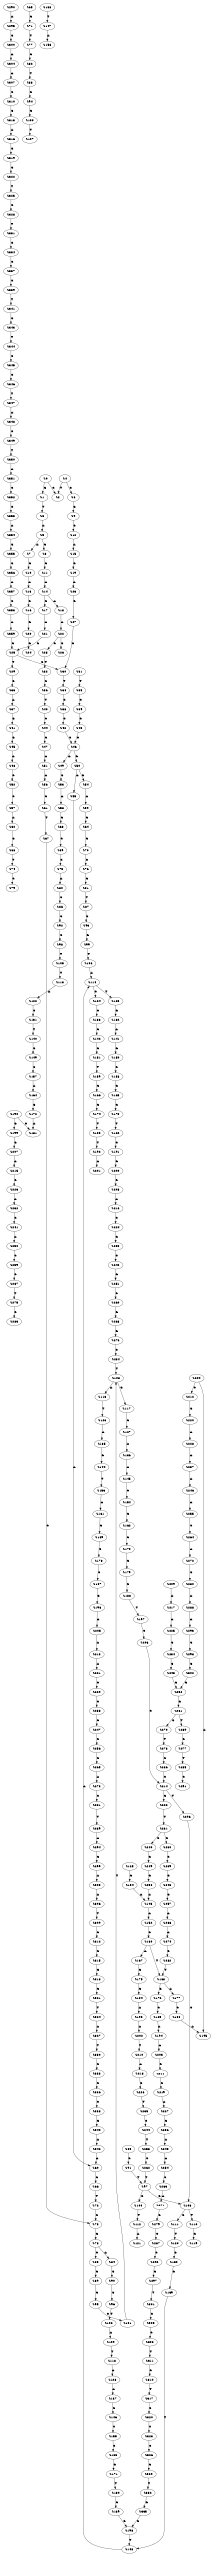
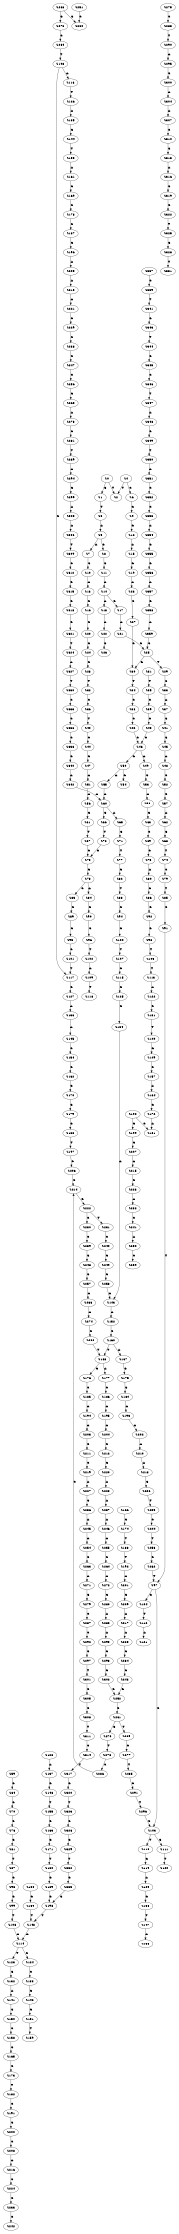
  strict digraph {
    S0
    S1
    S2
    S3
    S5
    S4
    S6
    S7
    S8
    S9
    S10
    S11
    S12
    S13
    S14
    S15
    S16
    S17
    S18
    S19
    S20
    S21
    S22
    S23
    S24
    S25
    S26
    S27
    S28
    S29
    S30
    S32
    S33
    S34
    S31
    S35
    S36
    S37
    S38
    S39
    S40
    S41
    S42
    S43
    S44
    S45
    S46
    S47
    S48
    S49
    S50
    S51
    S52
    S53
    S54
    S55
    S56
    S57
    S58
    S59
    S60
    S61
    S62
    S63
    S64
    S65
    S66
    S67
    S68
    S69
    S70
    S71
    S72
    S73
    S74
    S75
    S76
    S77
    S78
    S79
    S80
    S81
    S82
    S83
    S84
    S85
    S86
    S87
    S88
    S89
    S90
    S91
    S92
    S93
    S94
    S95
    S96
    S97
    S98
    S99
    S100
    S101
    S102
    S103
    S104
    S105
    S106
    S107
    S108
    S109
    S110
    S111
    S112
    S113
    S114
+   S115
    S116
    S117
    S118
    S119
    S120
    S121
    S122
    S123
    S124
    S125
    S126
    S127
    S128
+   S129
    S130
    S131
    S132
    S133
    S134
    S135
    S136
    S137
    S138
    S139
    S140
    S141
    S142
    S143
    S144
    S145
    S146
    S147
    S148
    S149
    S150
    S151
    S152
    S153
    S154
    S155
    S156
    S157
    S158
    S159
    S160
    S161
    S162
    S163
    S164
    S165
    S166
    S167
    S168
    S169
    S170
    S171
    S172
    S173
    S174
    S175
    S176
    S177
    S178
    S179
    S180
    S181
    S182
    S183
    S184
    S185
    S186
    S187
    S188
    S189
    S191
    S192
    S193
    S194
    S195
    S196
    S197
    S198
    S190
    S199
    S200
    S201
    S202
    S203
    S204
    S205
    S206
    S207
    S208
    S209
    S210
    S211
    S212
    S213
    S214
    S215
    S216
    S217
    S218
    S219
    S220
    S221
    S222
    S223
    S224
    S225
    S226
    S227
    S228
    S229
    S230
    S231
    S232
    S233
    S234
    S235
    S236
    S237
    S238
    S239
    S240
    S241
    S242
    S243
    S244
    S245
    S246
    S247
    S248
    S249
    S250
    S251
    S252
    S253
    S254
    S255
    S256
    S257
    S258
    S259
    S260
    S261
    S262
    S263
    S264
    S265
    S266
-   S267
    S268
    S269
    S270
    S271
    S272
    S273
    S274
    S275
    S276
    S277
    S278
    S279
    S280
    S281
    S282
    S283
    S284
    S285
    S286
    S287
    S288
    S289
    S290
    S291
    S292
    S293
    S294
    S295
    S296
    S297
    S298
    S299
    S300
    S301
    S302
    S303
    S304
    S305
    S306
    S307
    S308
    S309
    S310
    S311
    S312
    S313
    S314
    S315
    S316
    S317
    S318
    S319
    S320
    S321
    S322
    S323
    S324
    S325
    S326
    S327
    S328
    S329
    S330
    S331
    S332
    S333
-   S334
    S335
    S336
    S337
    S338
    S339
    S340
    S341
    S342
    S343
    S344
    S345
    S346
    S347
    S348
    S349
    S350
    S351
    S352
    S353
    S354
    S355
    S356
    S357
    S358
    S359
    S0 -> S1 [label=G]
-   S0 -> S2 [label=C]
+   S0 -> S2 [label=T]
    S1 -> S3 [label=T]
    S3 -> S5 [label=A]
    S5 -> S7 [label=A]
    S5 -> S8 [label=G]
    S4 -> S2 [label=T]
    S4 -> S6 [label=C]
    S6 -> S9 [label=G]
    S7 -> S10 [label=G]
    S8 -> S11 [label=G]
    S9 -> S12 [label=G]
    S10 -> S13 [label=A]
    S11 -> S14 [label=A]
    S12 -> S15 [label=A]
    S13 -> S16 [label=C]
    S14 -> S17 [label=G]
    S14 -> S18 [label=A]
    S15 -> S19 [label=G]
    S16 -> S20 [label=G]
    S17 -> S21 [label=A]
    S18 -> S22 [label=A]
    S19 -> S23 [label=A]
    S20 -> S24 [label=G]
    S21 -> S25 [label=G]
    S22 -> S26 [label=G]
    S23 -> S27 [label=G]
-   S22 -> S28 [label=C]
+   S24 -> S28 [label=C]
    S25 -> S29 [label=T]
    S25 -> S30 [label=G]
    S27 -> S30 [label=G]
    S28 -> S32 [label=T]
    S29 -> S33 [label=C]
    S30 -> S34 [label=T]
    S32 -> S36 [label=C]
    S33 -> S37 [label=A]
    S34 -> S38 [label=C]
    S31 -> S35 [label=T]
    S35 -> S39 [label=C]
    S36 -> S40 [label=T]
    S37 -> S41 [label=G]
    S38 -> S42 [label=C]
    S39 -> S43 [label=C]
    S40 -> S44 [label=C]
    S41 -> S45 [label=G]
    S42 -> S46 [label=C]
    S43 -> S46 [label=C]
    S44 -> S47 [label=G]
    S45 -> S48 [label=A]
    S46 -> S49 [label=A]
    S46 -> S50 [label=G]
    S47 -> S51 [label=A]
    S48 -> S52 [label=C]
    S49 -> S53 [label=G]
    S50 -> S54 [label=G]
    S50 -> S55 [label=A]
    S51 -> S56 [label=A]
    S52 -> S57 [label=C]
    S53 -> S58 [label=A]
-   S54 -> S59 [label=A]
    S55 -> S60 [label=A]
    S56 -> S61 [label=G]
    S57 -> S62 [label=A]
    S58 -> S63 [label=G]
    S59 -> S64 [label=G]
+   S60 -> S65 [label=A]
    S60 -> S66 [label=G]
    S61 -> S67 [label=T]
    S62 -> S68 [label=G]
    S63 -> S69 [label=C]
    S64 -> S70 [label=G]
    S65 -> S71 [label=G]
    S66 -> S72 [label=T]
    S67 -> S73 [label=C]
    S68 -> S74 [label=T]
    S69 -> S75 [label=C]
    S70 -> S76 [label=C]
    S71 -> S77 [label=T]
    S72 -> S73 [label=C]
    S73 -> S78 [label=G]
    S74 -> S79 [label=C]
    S75 -> S80 [label=A]
    S76 -> S81 [label=G]
    S77 -> S82 [label=G]
    S78 -> S83 [label=C]
    S78 -> S84 [label=A]
+   S79 -> S85 [label=T]
    S80 -> S86 [label=C]
    S81 -> S87 [label=T]
    S82 -> S88 [label=T]
    S83 -> S89 [label=G]
    S84 -> S90 [label=G]
    S85 -> S91 [label=C]
    S86 -> S92 [label=G]
    S87 -> S93 [label=G]
    S88 -> S94 [label=C]
    S89 -> S95 [label=G]
    S90 -> S96 [label=G]
    S91 -> S97 [label=T]
    S92 -> S98 [label=G]
    S93 -> S99 [label=G]
    S94 -> S100 [label=G]
    S95 -> S101 [label=C]
    S96 -> S102 [label=T]
    S97 -> S103 [label=C]
    S97 -> S104 [label=G]
    S98 -> S105 [label=T]
    S99 -> S106 [label=T]
    S100 -> S107 [label=T]
-   S101 -> S108 [label=T]
+   S101 -> S117 [label=T]
    S102 -> S109 [label=A]
    S103 -> S110 [label=T]
    S103 -> S111 [label=G]
    S104 -> S112 [label=T]
    S105 -> S113 [label=T]
    S106 -> S114 [label=A]
+   S107 -> S115 [label=C]
    S108 -> S116 [label=A]
    S108 -> S117 [label=G]
    S109 -> S118 [label=T]
    S110 -> S119 [label=G]
    S111 -> S120 [label=T]
    S112 -> S121 [label=A]
    S113 -> S122 [label=A]
    S114 -> S123 [label=T]
    S114 -> S124 [label=C]
+   S115 -> S125 [label=G]
    S116 -> S126 [label=T]
    S117 -> S127 [label=G]
-   S118 -> S128 [label=A]
-   S120 -> S130 [label=G]
+   S119 -> S129 [label=A]
    S122 -> S131 [label=C]
    S123 -> S132 [label=G]
    S124 -> S133 [label=C]
    S125 -> S134 [label=G]
    S126 -> S135 [label=A]
    S127 -> S136 [label=A]
    S128 -> S137 [label=A]
+   S129 -> S138 [label=G]
    S130 -> S139 [label=G]
    S131 -> S140 [label=T]
    S132 -> S141 [label=A]
    S133 -> S142 [label=G]
    S134 -> S143 [label=A]
    S135 -> S144 [label=G]
    S136 -> S145 [label=A]
    S137 -> S146 [label=G]
    S138 -> S147 [label=T]
    S139 -> S148 [label=T]
    S140 -> S149 [label=G]
    S141 -> S150 [label=G]
    S142 -> S151 [label=G]
    S143 -> S152 [label=A]
    S144 -> S153 [label=T]
    S145 -> S154 [label=C]
    S146 -> S155 [label=T]
    S147 -> S156 [label=A]
    S148 -> S114 [label=A]
    S149 -> S157 [label=C]
    S150 -> S158 [label=C]
    S151 -> S159 [label=T]
    S152 -> S160 [label=C]
    S153 -> S161 [label=A]
    S154 -> S162 [label=G]
    S155 -> S163 [label=C]
    S157 -> S164 [label=A]
    S158 -> S165 [label=G]
-   S159 -> S166 [label=G]
    S160 -> S167 [label=A]
    S160 -> S168 [label=T]
    S161 -> S169 [label=G]
    S162 -> S170 [label=G]
    S163 -> S171 [label=G]
    S164 -> S172 [label=G]
    S165 -> S173 [label=G]
    S166 -> S174 [label=G]
    S167 -> S175 [label=G]
    S168 -> S176 [label=G]
    S168 -> S177 [label=A]
    S169 -> S178 [label=C]
    S170 -> S179 [label=G]
    S171 -> S180 [label=T]
    S172 -> S181 [label=A]
    S173 -> S182 [label=T]
    S174 -> S183 [label=T]
    S175 -> S184 [label=G]
    S176 -> S185 [label=C]
    S177 -> S186 [label=C]
    S178 -> S187 [label=C]
    S179 -> S188 [label=G]
    S180 -> S189 [label=G]
    S182 -> S191 [label=C]
    S183 -> S192 [label=T]
    S184 -> S193 [label=A]
    S185 -> S194 [label=A]
    S186 -> S195 [label=A]
    S187 -> S196 [label=G]
    S188 -> S197 [label=T]
    S189 -> S198 [label=G]
    S191 -> S200 [label=G]
    S192 -> S201 [label=A]
    S193 -> S202 [label=A]
    S194 -> S203 [label=A]
-   S204 -> S195 [label=A]
+   S195 -> S204 [label=A]
    S196 -> S205 [label=A]
    S197 -> S206 [label=C]
    S198 -> S148 [label=T]
    S190 -> S181 [label=C]
    S190 -> S199 [label=G]
    S199 -> S207 [label=G]
    S200 -> S208 [label=C]
-   S202 -> S210 [label=T]
+   S201 -> S209 [label=G]
+   S202 -> S210 [label=A]
    S203 -> S211 [label=C]
    S204 -> S212 [label=C]
    S205 -> S213 [label=A]
    S206 -> S214 [label=C]
    S207 -> S215 [label=A]
    S208 -> S216 [label=A]
    S209 -> S217 [label=A]
    S210 -> S218 [label=A]
    S211 -> S219 [label=C]
    S212 -> S220 [label=G]
    S213 -> S221 [label=A]
    S214 -> S222 [label=G]
    S215 -> S223 [label=C]
    S216 -> S224 [label=C]
    S217 -> S225 [label=A]
    S218 -> S226 [label=G]
    S219 -> S227 [label=A]
    S220 -> S228 [label=A]
    S221 -> S229 [label=C]
-   S231 -> S230 [label=C]
+   S222 -> S230 [label=C]
    S222 -> S231 [label=T]
    S223 -> S232 [label=A]
    S224 -> S233 [label=G]
    S225 -> S234 [label=G]
    S226 -> S235 [label=T]
    S227 -> S236 [label=G]
    S228 -> S237 [label=A]
    S229 -> S238 [label=C]
    S230 -> S239 [label=C]
    S231 -> S240 [label=C]
    S232 -> S241 [label=C]
    S233 -> S242 [label=C]
    S234 -> S243 [label=G]
    S235 -> S244 [label=C]
    S236 -> S245 [label=A]
    S237 -> S246 [label=A]
    S238 -> S247 [label=C]
    S239 -> S248 [label=G]
    S240 -> S249 [label=G]
    S241 -> S250 [label=A]
-   S242 -> S251 [label=G]
    S243 -> S252 [label=G]
    S244 -> S253 [label=T]
    S245 -> S254 [label=A]
    S246 -> S255 [label=A]
    S247 -> S256 [label=C]
    S248 -> S257 [label=G]
    S249 -> S258 [label=G]
    S250 -> S259 [label=C]
    S251 -> S260 [label=C]
    S252 -> S261 [label=G]
    S253 -> S262 [label=C]
    S254 -> S263 [label=C]
    S255 -> S264 [label=C]
    S256 -> S265 [label=G]
    S257 -> S266 [label=A]
    S258 -> S143 [label=A]
-   S259 -> S267 [label=C]
-   S260 -> S268 [label=G]
+   S268 -> S260 [label=G]
    S261 -> S269 [label=T]
    S261 -> S270 [label=G]
    S262 -> S97 [label=T]
    S263 -> S271 [label=A]
    S264 -> S272 [label=A]
    S265 -> S273 [label=A]
    S266 -> S274 [label=A]
-   S267 -> S275 [label=T]
    S268 -> S276 [label=G]
    S269 -> S277 [label=C]
    S270 -> S278 [label=T]
    S271 -> S279 [label=G]
    S272 -> S280 [label=G]
    S273 -> S281 [label=C]
    S274 -> S282 [label=C]
    S275 -> S283 [label=C]
    S276 -> S284 [label=C]
    S277 -> S285 [label=T]
    S278 -> S286 [label=C]
    S279 -> S287 [label=C]
    S280 -> S288 [label=A]
    S281 -> S289 [label=T]
    S282 -> S168 [label=T]
+   S283 -> S290 [label=T]
    S284 -> S108 [label=T]
    S285 -> S291 [label=C]
    S286 -> S214 [label=C]
    S287 -> S292 [label=C]
    S288 -> S293 [label=A]
    S289 -> S294 [label=A]
    S290 -> S295 [label=A]
-   S214 -> S296 [label=T]
+   S291 -> S296 [label=T]
    S292 -> S297 [label=G]
    S293 -> S298 [label=G]
    S294 -> S299 [label=G]
    S295 -> S300 [label=G]
    S296 -> S103 [label=C]
    S297 -> S301 [label=T]
    S298 -> S302 [label=G]
    S299 -> S303 [label=A]
    S300 -> S304 [label=A]
    S301 -> S305 [label=C]
    S302 -> S252 [label=G]
    S303 -> S306 [label=A]
    S304 -> S307 [label=A]
    S305 -> S308 [label=C]
    S306 -> S309 [label=T]
    S307 -> S310 [label=C]
    S308 -> S311 [label=T]
    S309 -> S312 [label=C]
    S310 -> S313 [label=G]
    S311 -> S314 [label=C]
    S312 -> S315 [label=G]
    S313 -> S316 [label=A]
    S314 -> S317 [label=T]
    S315 -> S318 [label=G]
    S316 -> S319 [label=G]
    S317 -> S320 [label=G]
    S318 -> S321 [label=G]
    S319 -> S322 [label=G]
    S320 -> S323 [label=T]
    S321 -> S324 [label=T]
    S322 -> S325 [label=T]
    S323 -> S326 [label=C]
    S324 -> S327 [label=A]
    S325 -> S328 [label=G]
    S326 -> S329 [label=G]
    S327 -> S330 [label=T]
    S328 -> S331 [label=T]
    S329 -> S332 [label=T]
    S330 -> S333 [label=C]
-   S331 -> S334 [label=C]
    S332 -> S335 [label=G]
    S333 -> S336 [label=C]
-   S334 -> S337 [label=C]
    S335 -> S198 [label=G]
    S336 -> S338 [label=C]
    S337 -> S339 [label=C]
    S338 -> S340 [label=G]
    S339 -> S341 [label=T]
    S340 -> S342 [label=A]
    S341 -> S343 [label=G]
    S342 -> S60 [label=A]
    S343 -> S344 [label=T]
    S344 -> S345 [label=C]
    S345 -> S346 [label=C]
    S346 -> S347 [label=T]
    S347 -> S348 [label=A]
    S348 -> S349 [label=C]
    S349 -> S350 [label=T]
    S350 -> S351 [label=A]
    S351 -> S352 [label=C]
    S352 -> S353 [label=C]
    S353 -> S354 [label=A]
    S354 -> S355 [label=G]
    S355 -> S356 [label=G]
    S356 -> S357 [label=A]
    S357 -> S358 [label=G]
    S358 -> S359 [label=A]
    S359 -> S25 [label=G]
  }
